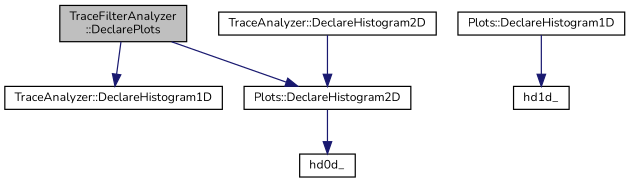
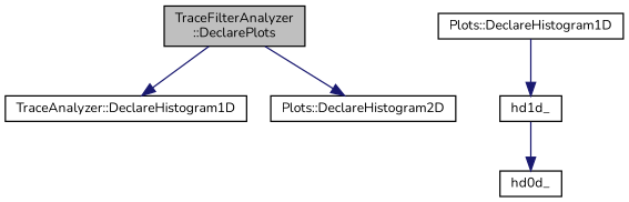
  digraph {
    fontname=Nunito
    rankdir=TB
    node [color=black fillcolor=white fontname=Nunito fontsize=10 shape=record style=filled]
    edge [color=midnightblue fontname=Nunito fontsize=10 labelfontname=Helvetica labelfontsize=10 style=solid]
    n1 [fillcolor=grey75 fontcolor=black height=0.2 label="TraceFilterAnalyzer\l::DeclarePlots" width=0.4]
    n2 [height=0.2 label="TraceAnalyzer::DeclareHistogram1D" width=0.4]
    n3 [height=0.2 label="Plots::DeclareHistogram2D" width=0.4]
-   n4 [height=0.2 label="TraceAnalyzer::DeclareHistogram2D" width=0.4]
    n5 [height=0.2 label="Plots::DeclareHistogram1D" width=0.4]
    n6 [height=0.2 label=hd1d_ width=0.4]
    n7 [height=0.2 label=hd0d_ width=0.4]
    n1 -> n2
    n1 -> n3
-   n3 -> n7
-   n4 -> n3
+   n6 -> n7
    n5 -> n6
  }
